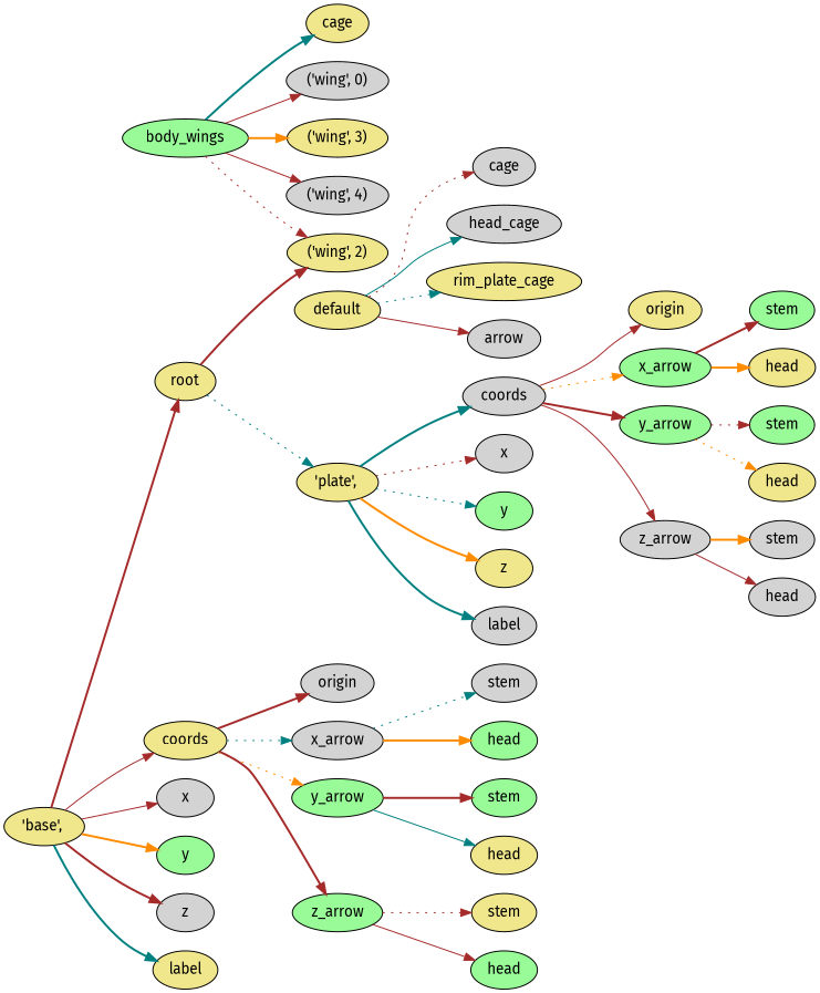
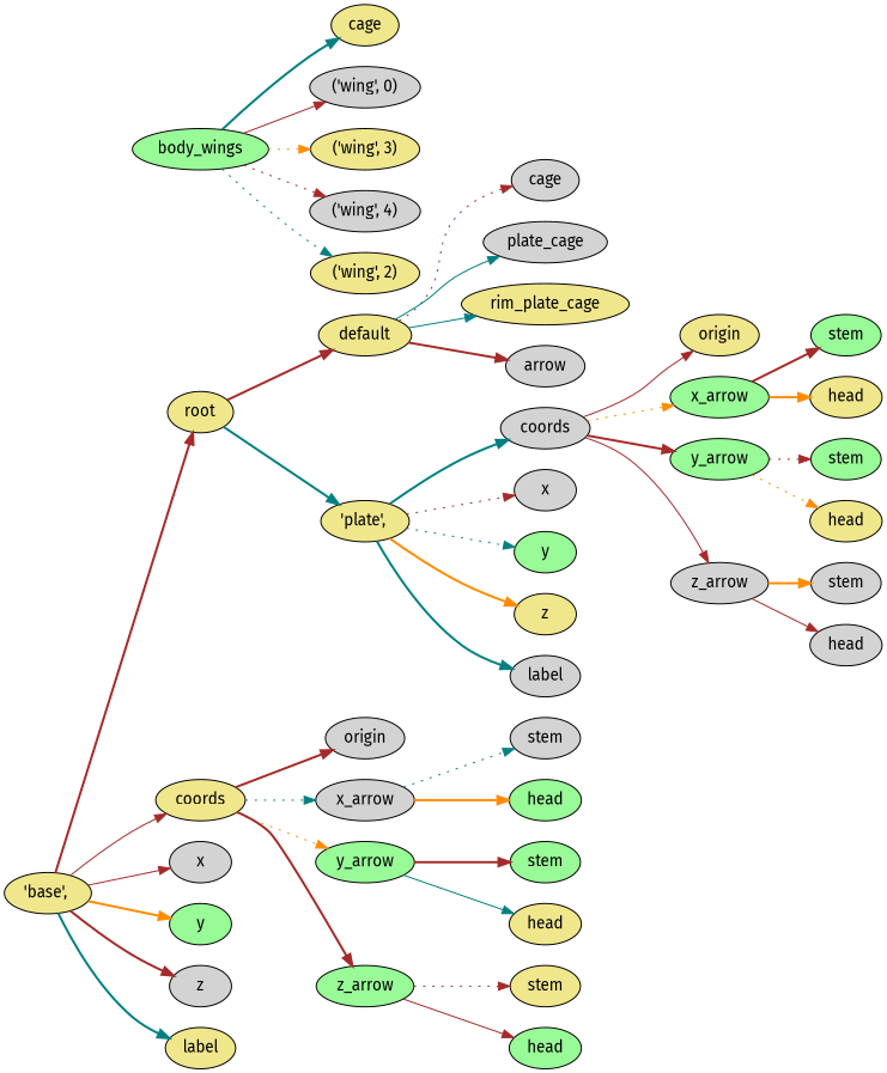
  digraph {
    fontname="Fira Sans"
    rankdir=LR
    node [fillcolor=khaki fontname="Fira Sans" style=filled]
    edge [color=brown fontname="Fira Sans" style=bold]
    n1 [label=root]
    n2 [label=default]
    n3 [label="'plate',\ "]
    n4 [fillcolor=lightgrey label=cage]
-   n5 [fillcolor=lightgrey label=head_cage]
+   n5 [fillcolor=lightgrey label=plate_cage]
    n6 [label=rim_plate_cage]
    n7 [fillcolor=lightgrey label=arrow]
    n8 [label="'base',\ "]
    n9 [label=coords]
    n10 [fillcolor=lightgrey label=x]
    n11 [fillcolor=palegreen label=y]
    n12 [fillcolor=lightgrey label=z]
    n13 [label=label]
    n14 [fillcolor=lightgrey label=coords]
    n15 [fillcolor=lightgrey label=x]
    n16 [fillcolor=palegreen label=y]
    n17 [label=z]
    n18 [fillcolor=lightgrey label=label]
    n19 [fillcolor=palegreen label=body_wings]
    n20 [label=cage]
    n21 [fillcolor=lightgrey label="\('wing',\ 0\)"]
    n22 [label="\('wing',\ 2\)"]
    n23 [label="\('wing',\ 3\)"]
    n24 [fillcolor=lightgrey label="\('wing',\ 4\)"]
    n25 [fillcolor=lightgrey label=origin]
    n26 [fillcolor=lightgrey label=x_arrow]
    n27 [fillcolor=palegreen label=y_arrow]
    n28 [fillcolor=palegreen label=z_arrow]
    n29 [fillcolor=lightgrey label=stem]
    n30 [fillcolor=palegreen label=head]
    n31 [fillcolor=palegreen label=stem]
    n32 [label=head]
    n33 [label=stem]
    n34 [fillcolor=palegreen label=head]
    n35 [label=origin]
    n36 [fillcolor=palegreen label=x_arrow]
    n37 [fillcolor=palegreen label=y_arrow]
    n38 [fillcolor=lightgrey label=z_arrow]
    n39 [fillcolor=palegreen label=stem]
    n40 [label=head]
    n41 [fillcolor=palegreen label=stem]
    n42 [label=head]
    n43 [fillcolor=lightgrey label=stem]
    n44 [fillcolor=lightgrey label=head]
-   n1 -> n22
-   n1 -> n3 [color=teal style=dotted]
+   n1 -> n2
+   n1 -> n3 [color=teal]
    n2 -> n4 [style=dotted]
    n2 -> n5 [color=teal style=solid]
-   n2 -> n6 [color=teal style=dotted]
-   n2 -> n7 [style=solid]
+   n2 -> n6 [color=teal style=solid]
+   n2 -> n7
    n3 -> n14 [color=teal]
    n3 -> n15 [style=dotted]
    n3 -> n16 [color=teal style=dotted]
    n3 -> n17 [color=darkorange]
    n3 -> n18 [color=teal]
    n8 -> n1
    n8 -> n9 [style=solid]
    n8 -> n10 [style=solid]
    n8 -> n11 [color=darkorange]
    n8 -> n12
    n8 -> n13 [color=teal]
    n9 -> n25
    n9 -> n26 [color=teal style=dotted]
    n9 -> n27 [color=darkorange style=dotted]
    n9 -> n28
    n14 -> n35 [style=solid]
    n14 -> n36 [color=darkorange style=dotted]
    n14 -> n37
    n14 -> n38 [style=solid]
    n19 -> n20 [color=teal]
    n19 -> n21 [style=solid]
-   n19 -> n22 [style=dotted]
-   n19 -> n23 [color=darkorange]
-   n19 -> n24 [style=solid]
+   n19 -> n22 [color=teal style=dotted]
+   n19 -> n23 [color=darkorange style=dotted]
+   n19 -> n24 [style=dotted]
    n26 -> n29 [color=teal style=dotted]
    n26 -> n30 [color=darkorange]
    n27 -> n31
    n27 -> n32 [color=teal style=solid]
    n28 -> n33 [style=dotted]
    n28 -> n34 [style=solid]
    n36 -> n39
    n36 -> n40 [color=darkorange]
    n37 -> n41 [style=dotted]
    n37 -> n42 [color=darkorange style=dotted]
    n38 -> n43 [color=darkorange]
    n38 -> n44 [style=solid]
  }
